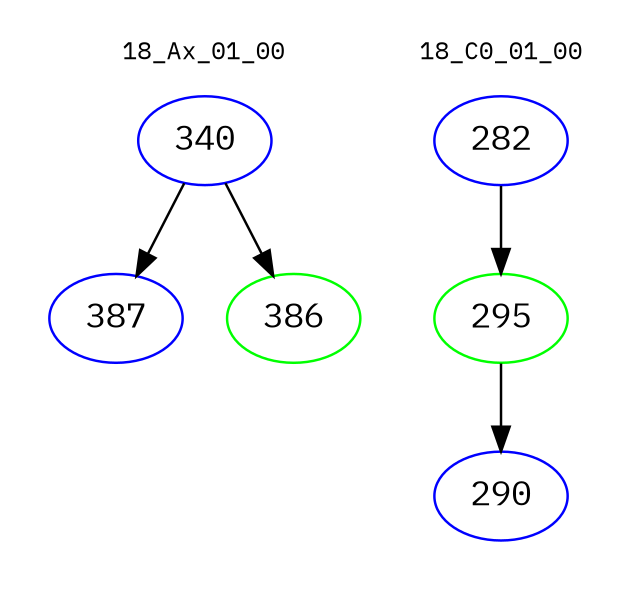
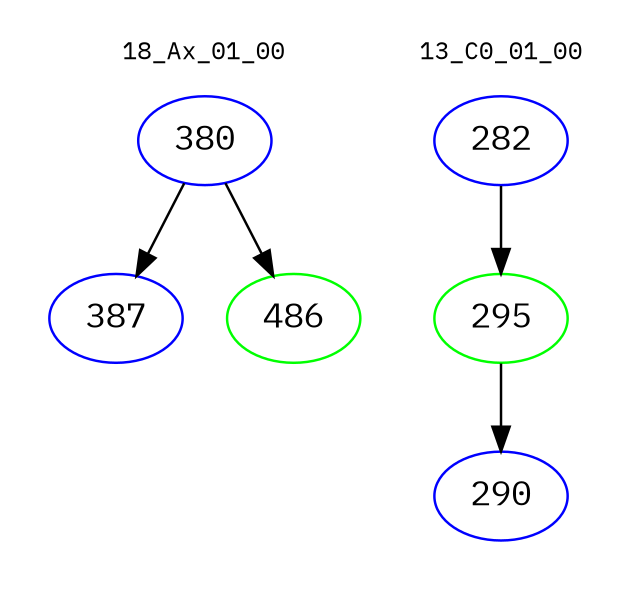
  digraph {
    fontname="IBM Plex Mono"
    node [color=blue fontname="IBM Plex Mono"]
    edge [color=black fontname="IBM Plex Mono"]
-   n1 [label=340]
+   n1 [label=380]
    n2 [label=387]
-   n3 [color=green label=386]
+   n3 [color=green label=486]
    n4 [label=282]
    n5 [color=green label=295]
    n6 [label=290]
    subgraph cluster_1 {
      color=white
      fontsize=10
      label="18_Ax_01_00"
      n1
      n2
      n3
    }
    subgraph cluster_2 {
      color=white
      fontsize=10
-     label="18_C0_01_00"
+     label="13_C0_01_00"
      n4
      n5
      n6
    }
    n1 -> n2
    n1 -> n3
    n4 -> n5
    n5 -> n6
  }
